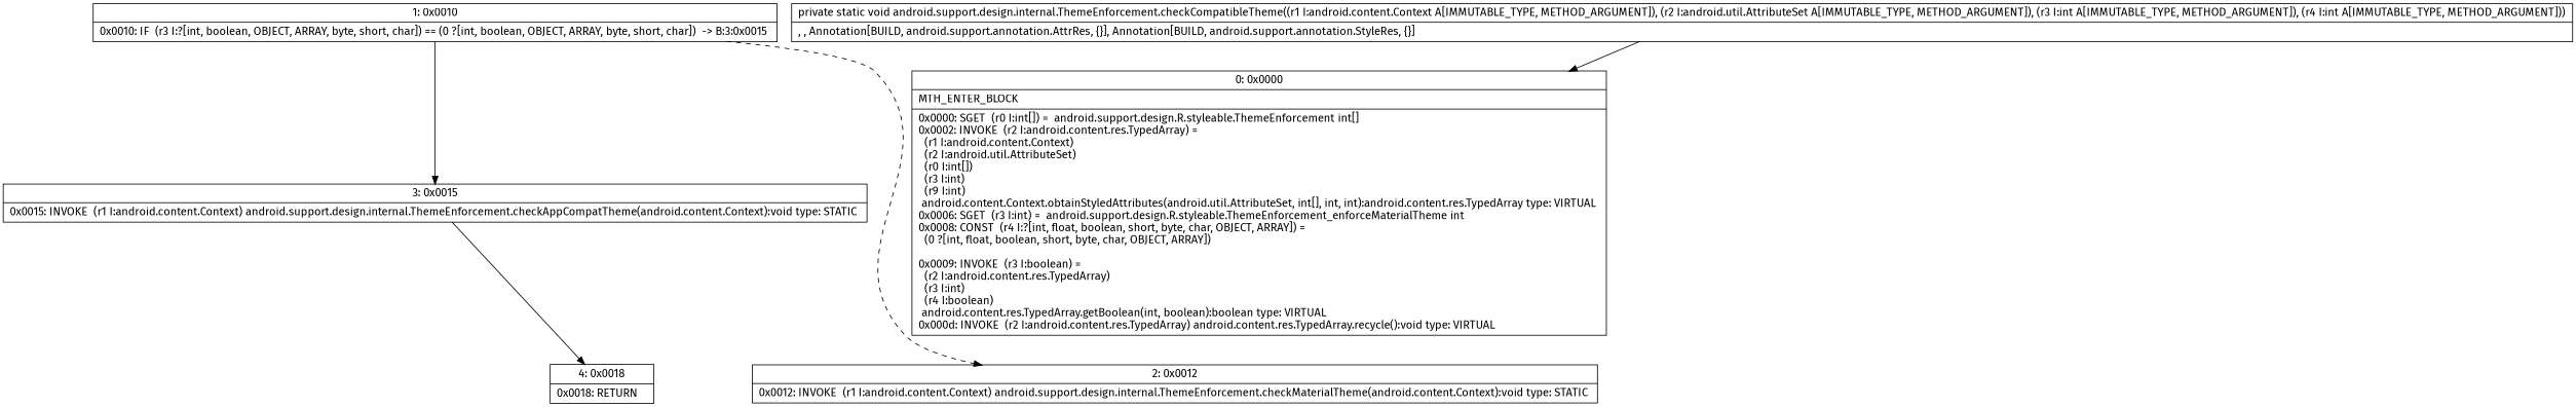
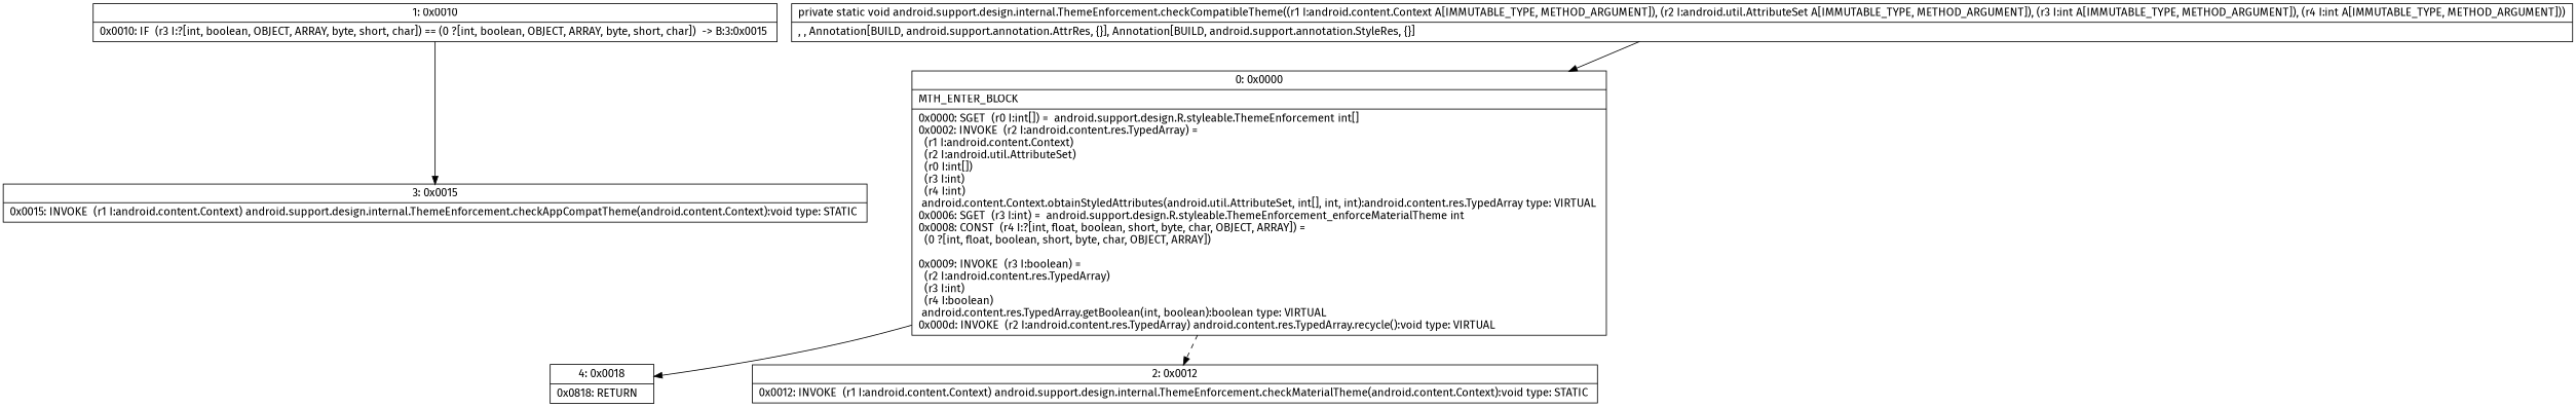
  digraph {
    fontname="Fira Sans"
    node [fontname="Fira Sans" shape=record]
    edge [fontname="Fira Sans"]
-   n1 [label="{0\:\ 0x0000|MTH_ENTER_BLOCK\l|0x0000: SGET  (r0 I:int[]) =  android.support.design.R.styleable.ThemeEnforcement int[] \l0x0002: INVOKE  (r2 I:android.content.res.TypedArray) = \l  (r1 I:android.content.Context)\l  (r2 I:android.util.AttributeSet)\l  (r0 I:int[])\l  (r3 I:int)\l  (r9 I:int)\l android.content.Context.obtainStyledAttributes(android.util.AttributeSet, int[], int, int):android.content.res.TypedArray type: VIRTUAL \l0x0006: SGET  (r3 I:int) =  android.support.design.R.styleable.ThemeEnforcement_enforceMaterialTheme int \l0x0008: CONST  (r4 I:?[int, float, boolean, short, byte, char, OBJECT, ARRAY]) = \l  (0 ?[int, float, boolean, short, byte, char, OBJECT, ARRAY])\l \l0x0009: INVOKE  (r3 I:boolean) = \l  (r2 I:android.content.res.TypedArray)\l  (r3 I:int)\l  (r4 I:boolean)\l android.content.res.TypedArray.getBoolean(int, boolean):boolean type: VIRTUAL \l0x000d: INVOKE  (r2 I:android.content.res.TypedArray) android.content.res.TypedArray.recycle():void type: VIRTUAL \l}"]
+   n1 [label="{0\:\ 0x0000|MTH_ENTER_BLOCK\l|0x0000: SGET  (r0 I:int[]) =  android.support.design.R.styleable.ThemeEnforcement int[] \l0x0002: INVOKE  (r2 I:android.content.res.TypedArray) = \l  (r1 I:android.content.Context)\l  (r2 I:android.util.AttributeSet)\l  (r0 I:int[])\l  (r3 I:int)\l  (r4 I:int)\l android.content.Context.obtainStyledAttributes(android.util.AttributeSet, int[], int, int):android.content.res.TypedArray type: VIRTUAL \l0x0006: SGET  (r3 I:int) =  android.support.design.R.styleable.ThemeEnforcement_enforceMaterialTheme int \l0x0008: CONST  (r4 I:?[int, float, boolean, short, byte, char, OBJECT, ARRAY]) = \l  (0 ?[int, float, boolean, short, byte, char, OBJECT, ARRAY])\l \l0x0009: INVOKE  (r3 I:boolean) = \l  (r2 I:android.content.res.TypedArray)\l  (r3 I:int)\l  (r4 I:boolean)\l android.content.res.TypedArray.getBoolean(int, boolean):boolean type: VIRTUAL \l0x000d: INVOKE  (r2 I:android.content.res.TypedArray) android.content.res.TypedArray.recycle():void type: VIRTUAL \l}"]
    n2 [label="{1\:\ 0x0010|0x0010: IF  (r3 I:?[int, boolean, OBJECT, ARRAY, byte, short, char]) == (0 ?[int, boolean, OBJECT, ARRAY, byte, short, char])  \-\> B:3:0x0015 \l}"]
    n3 [label="{2\:\ 0x0012|0x0012: INVOKE  (r1 I:android.content.Context) android.support.design.internal.ThemeEnforcement.checkMaterialTheme(android.content.Context):void type: STATIC \l}"]
    n4 [label="{3\:\ 0x0015|0x0015: INVOKE  (r1 I:android.content.Context) android.support.design.internal.ThemeEnforcement.checkAppCompatTheme(android.content.Context):void type: STATIC \l}"]
-   n5 [label="{4\:\ 0x0018|0x0018: RETURN   \l}"]
+   n5 [label="{4\:\ 0x0018|0x0818: RETURN   \l}"]
    n6 [label="{private static void android.support.design.internal.ThemeEnforcement.checkCompatibleTheme((r1 I:android.content.Context A[IMMUTABLE_TYPE, METHOD_ARGUMENT]), (r2 I:android.util.AttributeSet A[IMMUTABLE_TYPE, METHOD_ARGUMENT]), (r3 I:int A[IMMUTABLE_TYPE, METHOD_ARGUMENT]), (r4 I:int A[IMMUTABLE_TYPE, METHOD_ARGUMENT]))  | , , Annotation[BUILD, android.support.annotation.AttrRes, \{\}], Annotation[BUILD, android.support.annotation.StyleRes, \{\}]\l}"]
-   n2 -> n3 [style=dashed]
+   n1 -> n3 [style=dashed]
    n2 -> n4
-   n4 -> n5
+   n1 -> n5
    n6 -> n1
  }
